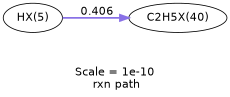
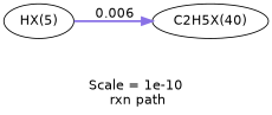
  digraph {
    fontname=Helvetica
    label="Scale = 1e-10\l rxn path"
    rankdir=LR
    node [fontname=Helvetica]
    n1 [label="HX(5)"]
    n2 [label="C2H5X(40)"]
-   n1 -> n2 [arrowsize=1.07 color="0.7, 0.506, 0.9" fontname=Helvetica label=" 0.406" style="setlinewidth(2.14)"]
+   n1 -> n2 [arrowsize=1.07 color="0.7, 0.506, 0.9" fontname=Helvetica label=" 0.006" style="setlinewidth(2.14)"]
  }
